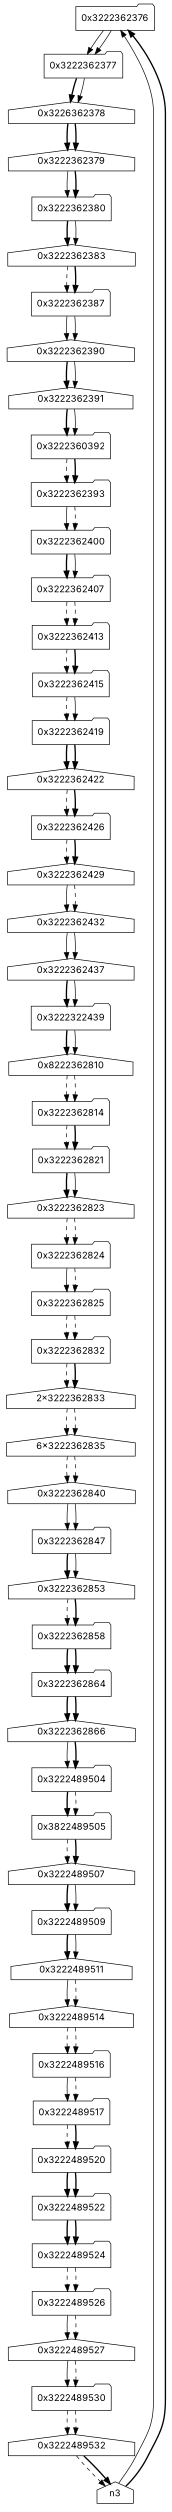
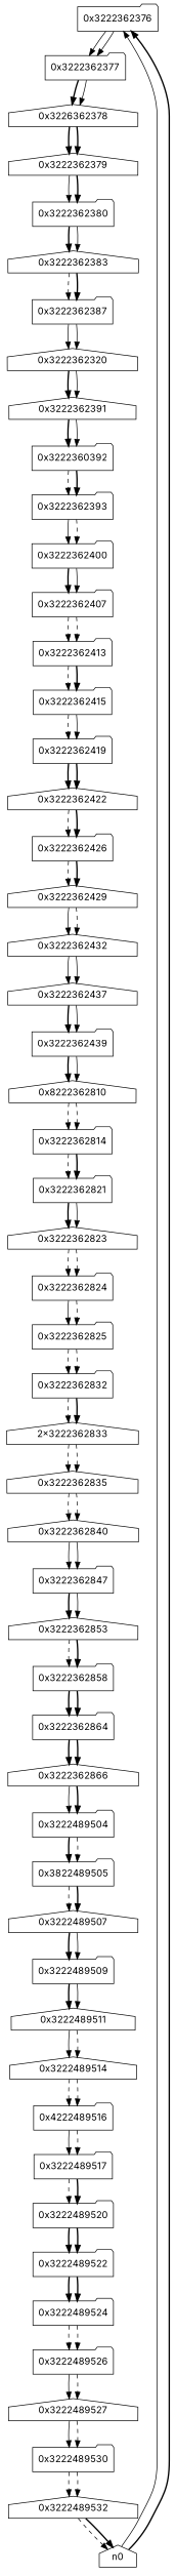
  digraph {
    fontname=Inter
    node [fontname=Inter shape=folder]
    edge [fontname=Inter style=bold]
    n1 [label="0x3222362376"]
    n2 [label="0x3222362377"]
    n3 [label="0x3226362378" shape=house]
    n4 [label="0x3222362379" shape=house]
    n5 [label="0x3222362380"]
    n6 [label="0x3222362383" shape=house]
    n7 [label="0x3222362387"]
-   n8 [label="0x3222362390" shape=house]
+   n8 [label="0x3222362320" shape=house]
    n9 [label="0x3222362391" shape=house]
    n10 [label="0x3222360392"]
    n11 [label="0x3222362393"]
    n12 [label="0x3222362400"]
    n13 [label="0x3222362407"]
    n14 [label="0x3222362413"]
    n15 [label="0x3222362415"]
    n16 [label="0x3222362419"]
    n17 [label="0x3222362422" shape=house]
    n18 [label="0x3222362426"]
    n19 [label="0x3222362429" shape=house]
    n20 [label="0x3222362432" shape=house]
    n21 [label="0x3222362437" shape=house]
-   n22 [label="0x3222322439"]
+   n22 [label="0x3222362439"]
    n23 [label="0x8222362810" shape=house]
    n24 [label="0x3222362814"]
    n25 [label="0x3222362821"]
    n26 [label="0x3222362823" shape=house]
    n27 [label="0x3222362824"]
    n28 [label="0x3222362825"]
    n29 [label="0x3222362832"]
    n30 [label="2x3222362833" shape=house]
-   n31 [label="6x3222362835" shape=house]
+   n31 [label="0x3222362835" shape=house]
    n32 [label="0x3222362840" shape=house]
    n33 [label="0x3222362847"]
    n34 [label="0x3222362853" shape=house]
    n35 [label="0x3222362858"]
    n36 [label="0x3222362864"]
    n37 [label="0x3222362866" shape=house]
    n38 [label="0x3222489504"]
    n39 [label="0x3822489505"]
    n40 [label="0x3222489507" shape=house]
    n41 [label="0x3222489509"]
    n42 [label="0x3222489511" shape=house]
    n43 [label="0x3222489514" shape=house]
-   n44 [label="0x3222489516"]
+   n44 [label="0x4222489516"]
    n45 [label="0x3222489517"]
    n46 [label="0x3222489520"]
    n47 [label="0x3222489522"]
    n48 [label="0x3222489524"]
    n49 [label="0x3222489526"]
    n50 [label="0x3222489527" shape=house]
    n51 [label="0x3222489530"]
    n52 [label="0x3222489532" shape=house]
-   n0 [shape=house label=n3]
+   n0 [shape=house]
    n1 -> n2 [style=solid]
    n1 -> n2 [style=solid]
    n2 -> n3
    n2 -> n3 [style=solid]
    n3 -> n4
    n3 -> n4
    n4 -> n5 [style=solid]
    n4 -> n5
    n5 -> n6
    n5 -> n6 [style=solid]
    n6 -> n7 [style=dashed]
    n6 -> n7
    n7 -> n8 [style=solid]
    n7 -> n8 [style=solid]
    n8 -> n9
    n8 -> n9 [style=solid]
    n9 -> n10
    n9 -> n10 [style=solid]
    n10 -> n11 [style=dashed]
    n10 -> n11
    n11 -> n12 [style=solid]
    n11 -> n12 [style=dashed]
    n12 -> n13
    n12 -> n13 [style=solid]
    n13 -> n14 [style=dashed]
    n13 -> n14 [style=dashed]
    n14 -> n15 [style=dashed]
    n14 -> n15
    n15 -> n16 [style=dashed]
    n15 -> n16 [style=solid]
    n16 -> n17
    n16 -> n17
    n17 -> n18 [style=dashed]
    n17 -> n18
    n18 -> n19 [style=dashed]
    n18 -> n19
    n19 -> n20 [style=solid]
    n19 -> n20 [style=dashed]
    n20 -> n21 [style=solid]
    n20 -> n21 [style=solid]
    n21 -> n22
    n21 -> n22 [style=solid]
    n22 -> n23
    n22 -> n23 [style=solid]
    n23 -> n24 [style=dashed]
    n23 -> n24 [style=dashed]
    n24 -> n25 [style=dashed]
    n24 -> n25
    n25 -> n26
    n25 -> n26 [style=solid]
    n26 -> n27 [style=dashed]
    n26 -> n27 [style=dashed]
    n27 -> n28 [style=solid]
    n27 -> n28 [style=dashed]
    n28 -> n29 [style=dashed]
    n28 -> n29 [style=dashed]
    n29 -> n30 [style=dashed]
    n29 -> n30
    n30 -> n31 [style=dashed]
    n30 -> n31 [style=dashed]
    n31 -> n32 [style=dashed]
    n31 -> n32 [style=dashed]
    n32 -> n33 [style=solid]
    n32 -> n33 [style=solid]
    n33 -> n34
    n33 -> n34 [style=solid]
    n34 -> n35 [style=dashed]
    n34 -> n35
    n35 -> n36
    n35 -> n36
    n36 -> n37
    n36 -> n37
    n37 -> n38 [style=solid]
    n37 -> n38
    n38 -> n39
    n38 -> n39 [style=dashed]
    n39 -> n40 [style=dashed]
    n39 -> n40
    n40 -> n41
    n40 -> n41 [style=solid]
    n41 -> n42
    n41 -> n42 [style=solid]
    n42 -> n43 [style=solid]
    n42 -> n43 [style=dashed]
    n43 -> n44 [style=dashed]
    n43 -> n44 [style=dashed]
    n44 -> n45 [style=solid]
    n44 -> n45 [style=dashed]
    n45 -> n46 [style=dashed]
    n45 -> n46
    n46 -> n47
    n46 -> n47
    n47 -> n48
    n47 -> n48
    n48 -> n49 [style=dashed]
    n48 -> n49 [style=dashed]
    n49 -> n50 [style=solid]
    n49 -> n50 [style=dashed]
    n50 -> n51 [style=solid]
    n50 -> n51 [style=dashed]
    n51 -> n52 [style=dashed]
    n51 -> n52 [style=dashed]
    n52 -> n0 [style=dashed]
    n52 -> n0
    n0 -> n1 [style=solid]
    n0 -> n1
  }
